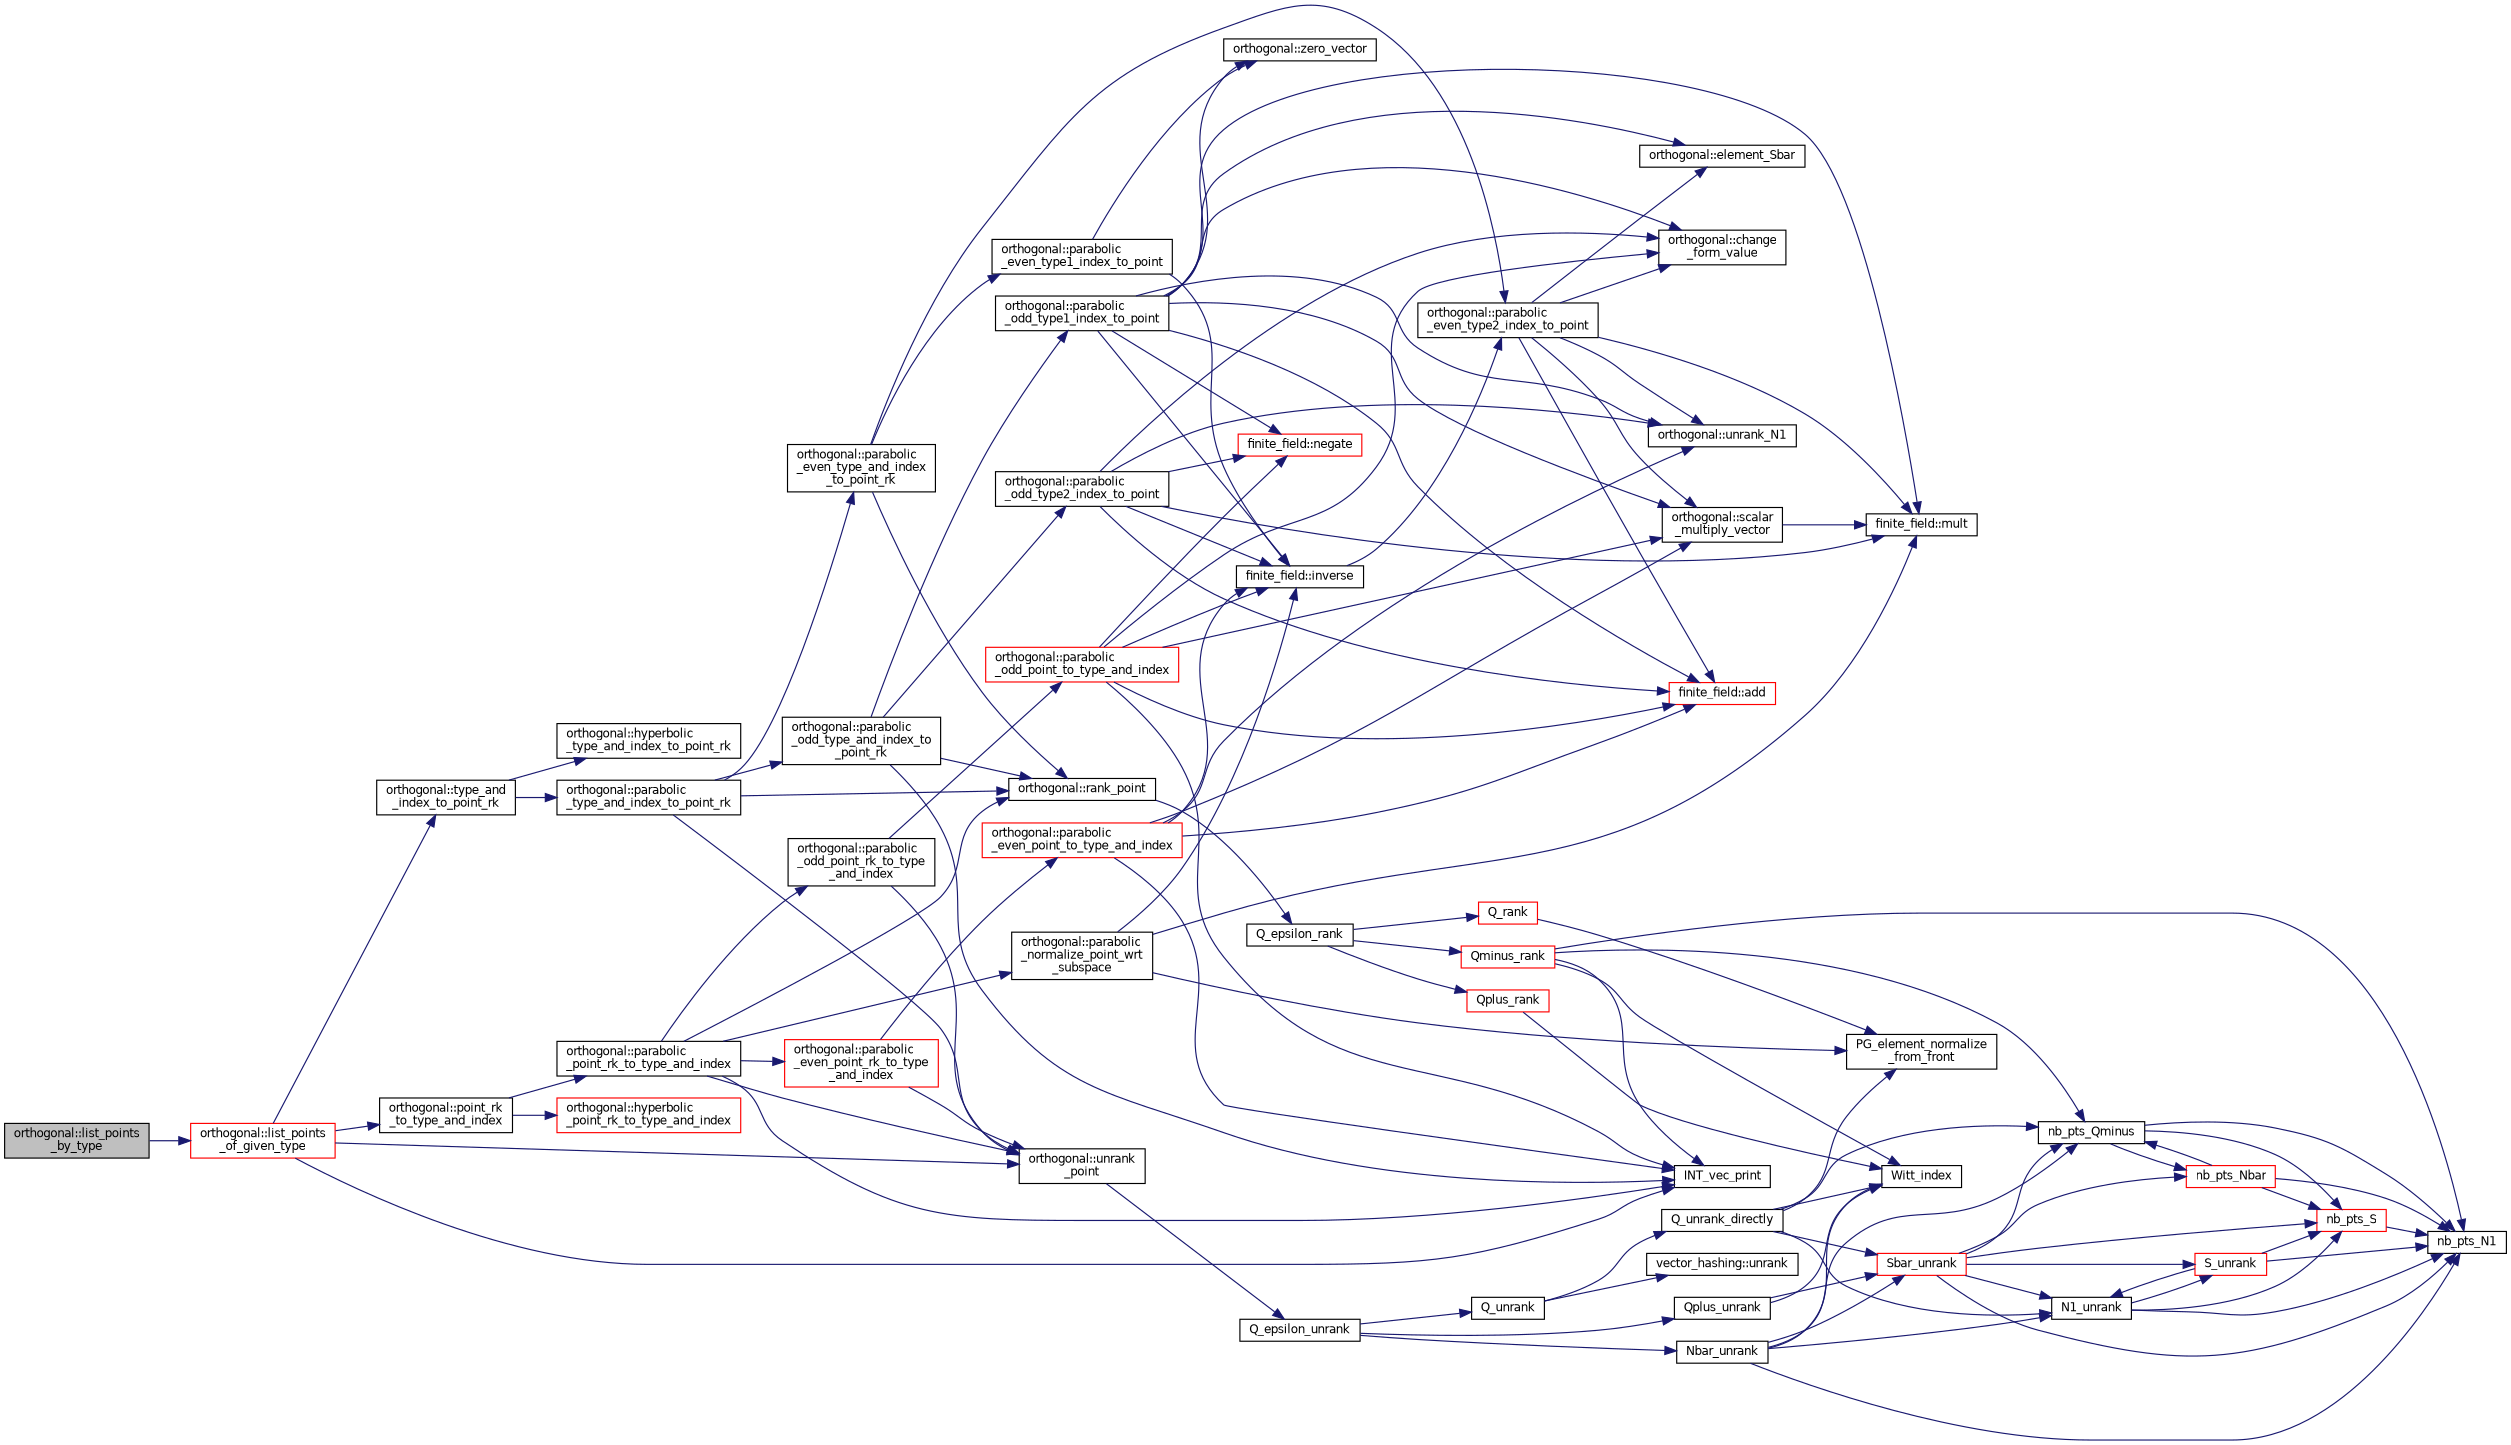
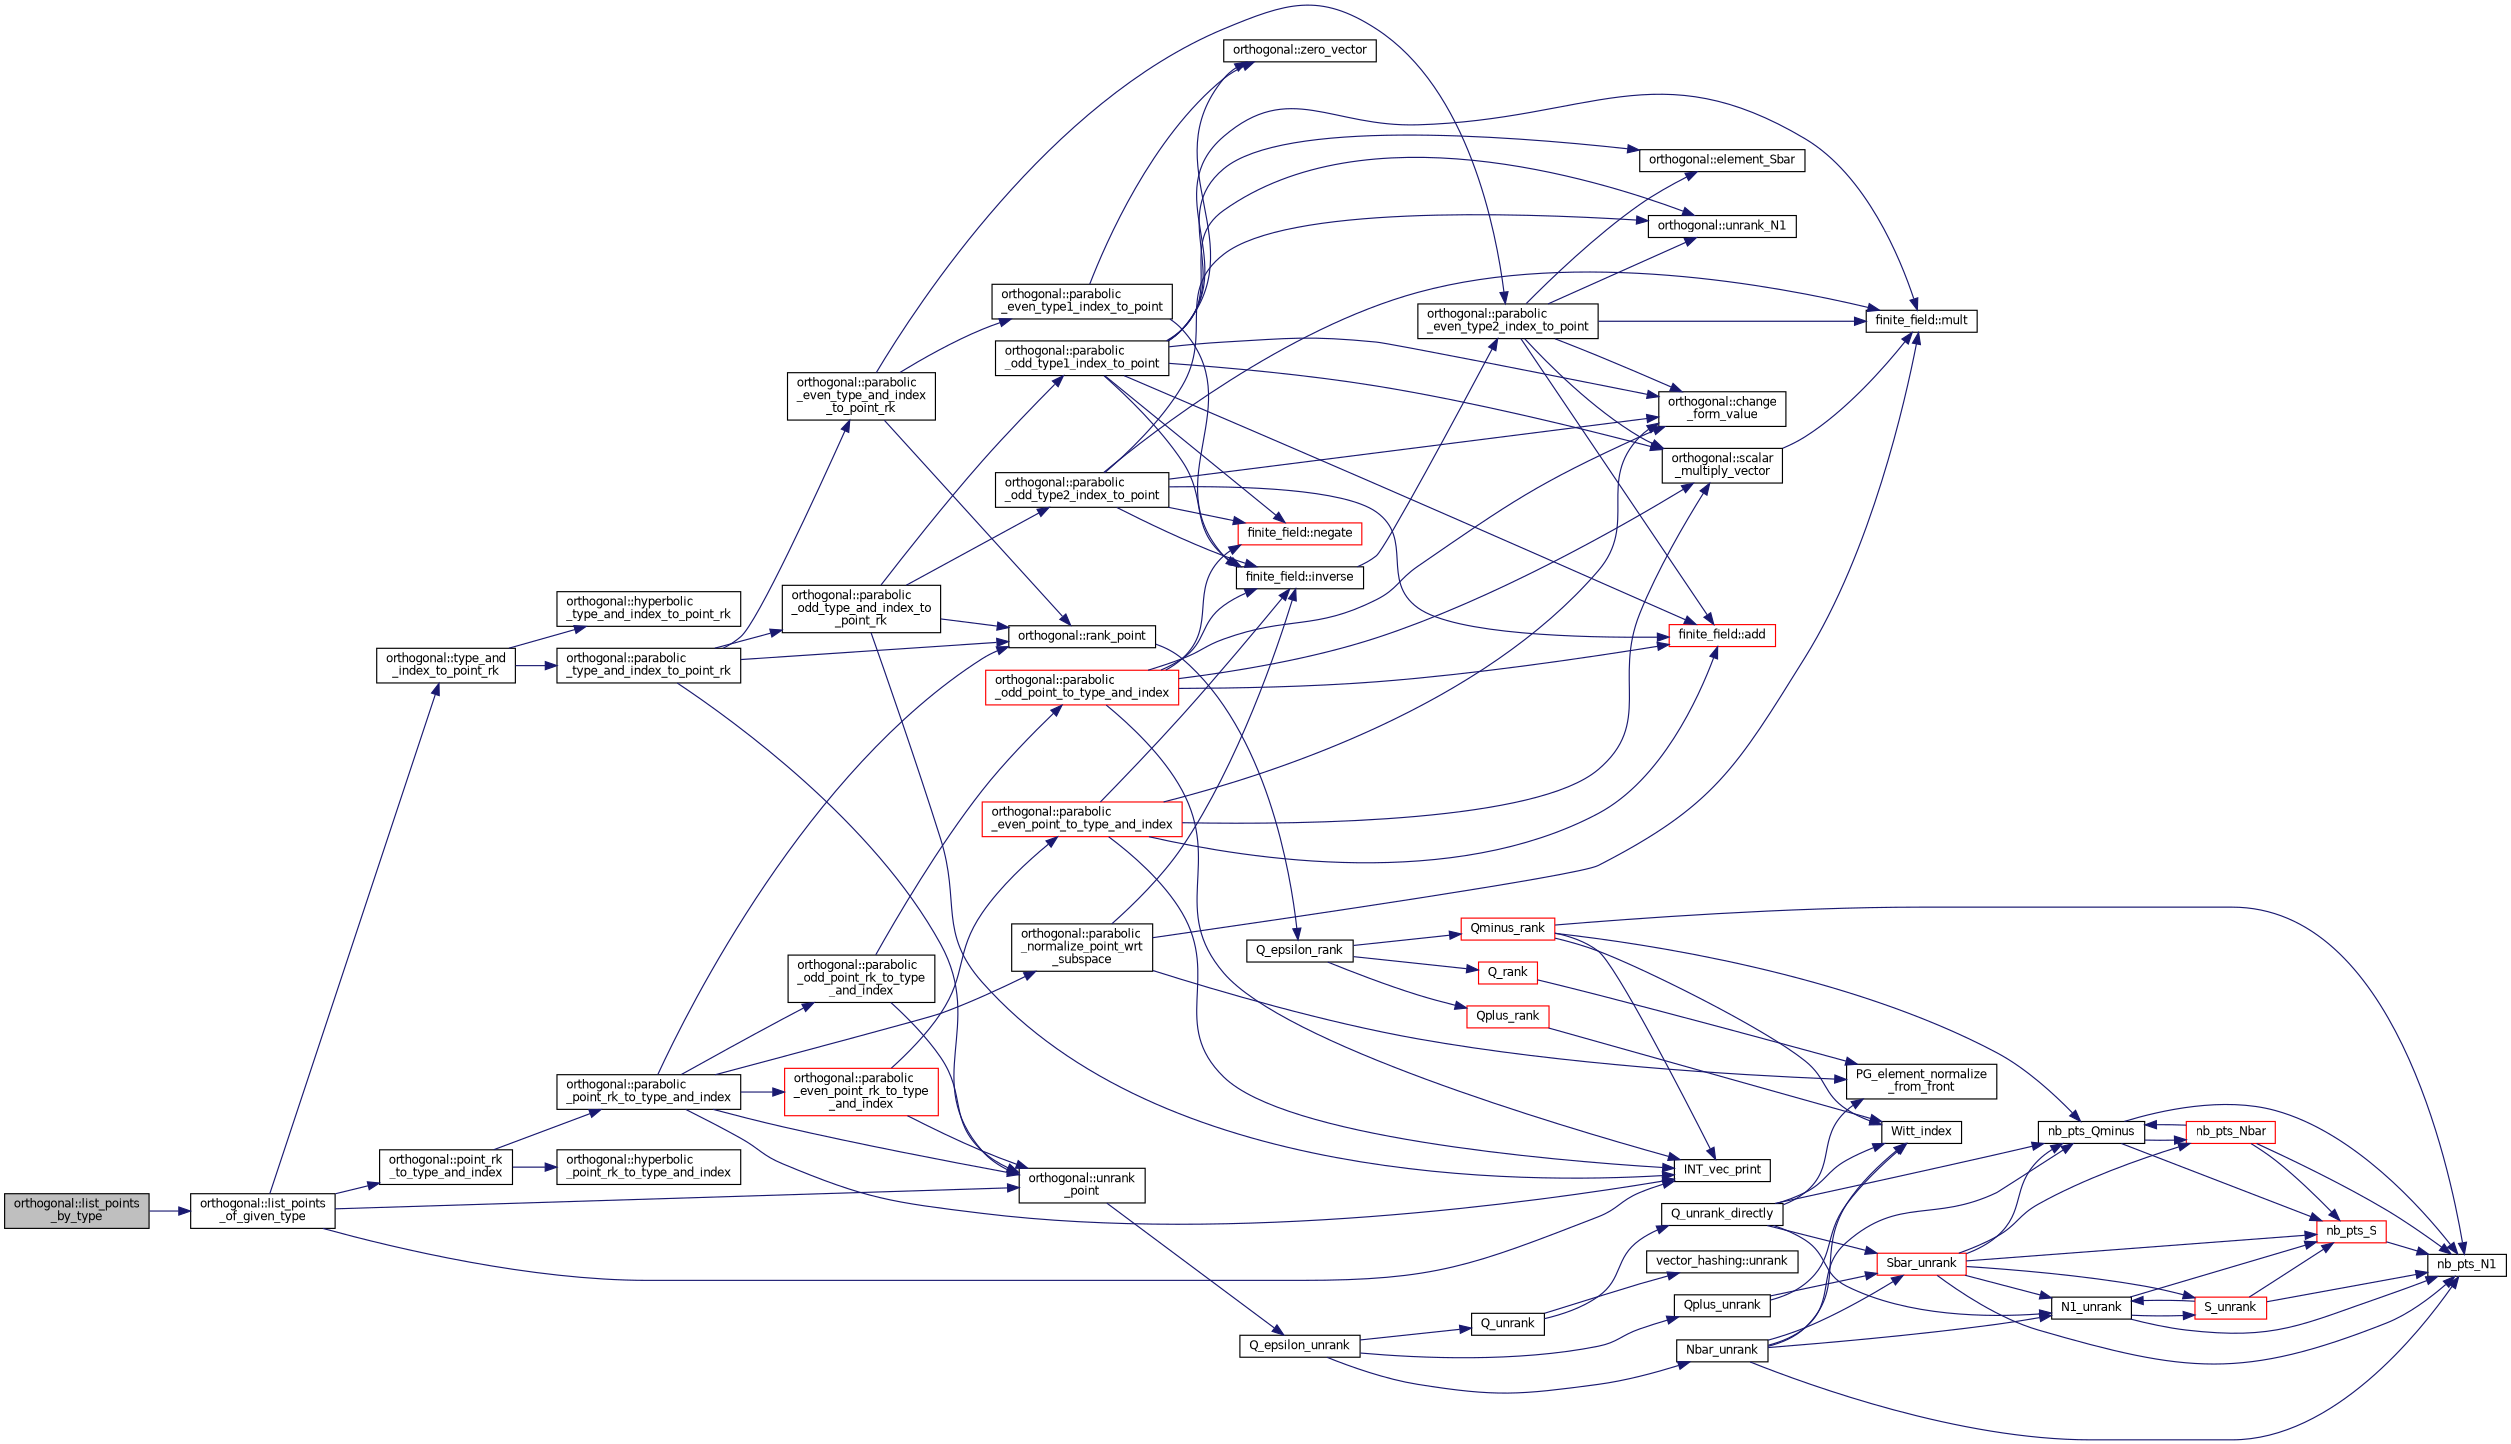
  digraph {
    rankdir=LR
    node [color=black fillcolor=white fontname=Helvetica fontsize=10 shape=record style=filled]
    edge [color=midnightblue fontname=Helvetica fontsize=10 labelfontname=Helvetica labelfontsize=10 style=solid]
    n1 [fillcolor=grey75 fontcolor=black height=0.2 label="orthogonal::list_points\l_by_type" width=0.4]
-   n2 [color=red height=0.2 label="orthogonal::list_points\l_of_given_type" width=0.4]
+   n2 [height=0.2 label="orthogonal::list_points\l_of_given_type" width=0.4]
    n3 [height=0.2 label="orthogonal::type_and\l_index_to_point_rk" width=0.4]
    n4 [height=0.2 label="orthogonal::unrank\l_point" width=0.4]
    n5 [height=0.2 label=INT_vec_print width=0.4]
    n6 [height=0.2 label="orthogonal::point_rk\l_to_type_and_index" width=0.4]
    n7 [height=0.2 label="orthogonal::hyperbolic\l_type_and_index_to_point_rk" width=0.4]
    n8 [height=0.2 label="orthogonal::parabolic\l_type_and_index_to_point_rk" width=0.4]
    n9 [height=0.2 label=Q_epsilon_unrank width=0.4]
-   n10 [color=red height=0.2 label="orthogonal::hyperbolic\l_point_rk_to_type_and_index" width=0.4]
+   n10 [height=0.2 label="orthogonal::hyperbolic\l_point_rk_to_type_and_index" width=0.4]
    n11 [height=0.2 label="orthogonal::parabolic\l_point_rk_to_type_and_index" width=0.4]
    n12 [height=0.2 label="orthogonal::rank_point" width=0.4]
    n13 [height=0.2 label="orthogonal::parabolic\l_even_type_and_index\l_to_point_rk" width=0.4]
    n14 [height=0.2 label="orthogonal::parabolic\l_odd_type_and_index_to\l_point_rk" width=0.4]
    n15 [height=0.2 label=Q_epsilon_rank width=0.4]
    n16 [height=0.2 label="orthogonal::parabolic\l_even_type1_index_to_point" width=0.4]
    n17 [height=0.2 label="orthogonal::parabolic\l_even_type2_index_to_point" width=0.4]
    n18 [height=0.2 label="orthogonal::parabolic\l_odd_type1_index_to_point" width=0.4]
    n19 [height=0.2 label="orthogonal::parabolic\l_odd_type2_index_to_point" width=0.4]
    n20 [height=0.2 label=Q_unrank width=0.4]
    n21 [height=0.2 label=Qplus_unrank width=0.4]
    n22 [height=0.2 label=Nbar_unrank width=0.4]
    n23 [height=0.2 label="vector_hashing::unrank" width=0.4]
    n24 [height=0.2 label=Q_unrank_directly width=0.4]
    n25 [height=0.2 label=Witt_index width=0.4]
    n26 [color=red height=0.2 label=Sbar_unrank width=0.4]
    n27 [height=0.2 label=nb_pts_Qminus width=0.4]
    n28 [height=0.2 label=N1_unrank width=0.4]
    n29 [height=0.2 label=nb_pts_N1 width=0.4]
    n30 [height=0.2 label="PG_element_normalize\l_from_front" width=0.4]
    n31 [color=red height=0.2 label=nb_pts_S width=0.4]
    n32 [color=red height=0.2 label=nb_pts_Nbar width=0.4]
    n33 [color=red height=0.2 label=S_unrank width=0.4]
    n34 [color=red height=0.2 label=Q_rank width=0.4]
    n35 [color=red height=0.2 label=Qplus_rank width=0.4]
    n36 [color=red height=0.2 label=Qminus_rank width=0.4]
    n37 [height=0.2 label="orthogonal::zero_vector" width=0.4]
    n38 [height=0.2 label="finite_field::inverse" width=0.4]
    n39 [height=0.2 label="orthogonal::unrank_N1" width=0.4]
    n40 [height=0.2 label="orthogonal::change\l_form_value" width=0.4]
    n41 [height=0.2 label="orthogonal::element_Sbar" width=0.4]
    n42 [height=0.2 label="orthogonal::scalar\l_multiply_vector" width=0.4]
    n43 [height=0.2 label="finite_field::mult" width=0.4]
    n44 [color=red height=0.2 label="finite_field::add" width=0.4]
    n45 [color=red height=0.2 label="finite_field::negate" width=0.4]
    n46 [height=0.2 label="orthogonal::parabolic\l_normalize_point_wrt\l_subspace" width=0.4]
    n47 [color=red height=0.2 label="orthogonal::parabolic\l_even_point_rk_to_type\l_and_index" width=0.4]
    n48 [height=0.2 label="orthogonal::parabolic\l_odd_point_rk_to_type\l_and_index" width=0.4]
    n49 [color=red height=0.2 label="orthogonal::parabolic\l_even_point_to_type_and_index" width=0.4]
    n50 [color=red height=0.2 label="orthogonal::parabolic\l_odd_point_to_type_and_index" width=0.4]
    n1 -> n2
    n2 -> n3
    n2 -> n4
    n2 -> n5
    n2 -> n6
    n3 -> n7
    n3 -> n8
    n4 -> n9
    n6 -> n10
    n6 -> n11
    n8 -> n4
    n8 -> n12
    n8 -> n13
    n8 -> n14
    n9 -> n20
    n9 -> n21
    n9 -> n22
    n11 -> n4
    n11 -> n5
    n11 -> n12
    n11 -> n46
    n11 -> n47
    n11 -> n48
    n12 -> n15
    n13 -> n12
    n13 -> n16
    n13 -> n17
    n14 -> n5
    n14 -> n12
    n14 -> n18
    n14 -> n19
    n15 -> n34
    n15 -> n35
    n15 -> n36
    n16 -> n37
    n16 -> n38
    n17 -> n39
    n17 -> n40
    n17 -> n41
    n17 -> n42
    n17 -> n43
    n17 -> n44
    n18 -> n37
    n18 -> n38
    n18 -> n39
    n18 -> n40
    n18 -> n41
    n18 -> n42
    n18 -> n43
    n18 -> n44
    n18 -> n45
    n19 -> n38
    n19 -> n39
    n19 -> n40
    n19 -> n43
    n19 -> n44
    n19 -> n45
    n20 -> n23
    n20 -> n24
    n21 -> n25
    n21 -> n26
    n22 -> n25
    n22 -> n26
    n22 -> n27
    n22 -> n28
    n22 -> n29
    n24 -> n25
    n24 -> n26
    n24 -> n27
    n24 -> n28
    n24 -> n30
    n26 -> n27
    n26 -> n28
    n26 -> n29
    n26 -> n31
    n26 -> n32
    n26 -> n33
    n27 -> n29
    n27 -> n31
    n27 -> n32
    n28 -> n29
    n28 -> n31
    n28 -> n33
    n31 -> n29
    n32 -> n27
    n32 -> n29
    n32 -> n31
    n33 -> n28
    n33 -> n29
    n33 -> n31
    n34 -> n30
    n35 -> n25
    n36 -> n5
    n36 -> n25
    n36 -> n27
    n36 -> n29
    n38 -> n17
    n42 -> n43
    n46 -> n30
    n46 -> n38
    n46 -> n43
    n47 -> n4
    n47 -> n49
    n48 -> n4
    n48 -> n50
    n49 -> n5
    n49 -> n38
-   n49 -> n39
+   n49 -> n40
    n49 -> n42
    n49 -> n44
    n50 -> n5
    n50 -> n38
    n50 -> n40
    n50 -> n42
    n50 -> n44
    n50 -> n45
  }
